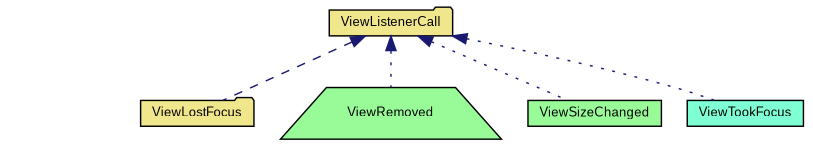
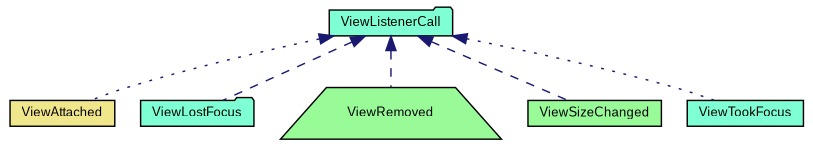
  digraph {
    node [color=black fillcolor=khaki fontname=Arial fontsize=9 shape=box style=filled]
    edge [color=midnightblue dir=back fontname=Arial fontsize=9 labelfontname=Arial labelfontsize=9 style=dotted]
-   n1 [fontcolor=black height=0.2 label=ViewListenerCall shape=folder width=0.4]
-   n3 [height=0.2 label=ViewLostFocus shape=folder width=0.4]
+   n1 [fillcolor=aquamarine fontcolor=black height=0.2 label=ViewListenerCall shape=folder width=0.4]
+   n2 [height=0.2 label=ViewAttached width=0.4]
+   n3 [fillcolor=aquamarine height=0.2 label=ViewLostFocus shape=folder width=0.4]
    n4 [fillcolor=palegreen height=0.2 label=ViewRemoved shape=trapezium width=0.4]
    n5 [fillcolor=palegreen height=0.2 label=ViewSizeChanged width=0.4]
    n6 [fillcolor=aquamarine height=0.2 label=ViewTookFocus width=0.4]
+   n1 -> n2
    n1 -> n3 [style=dashed]
-   n1 -> n4
-   n1 -> n5
+   n1 -> n4 [style=dashed]
+   n1 -> n5 [style=dashed]
    n1 -> n6
  }
